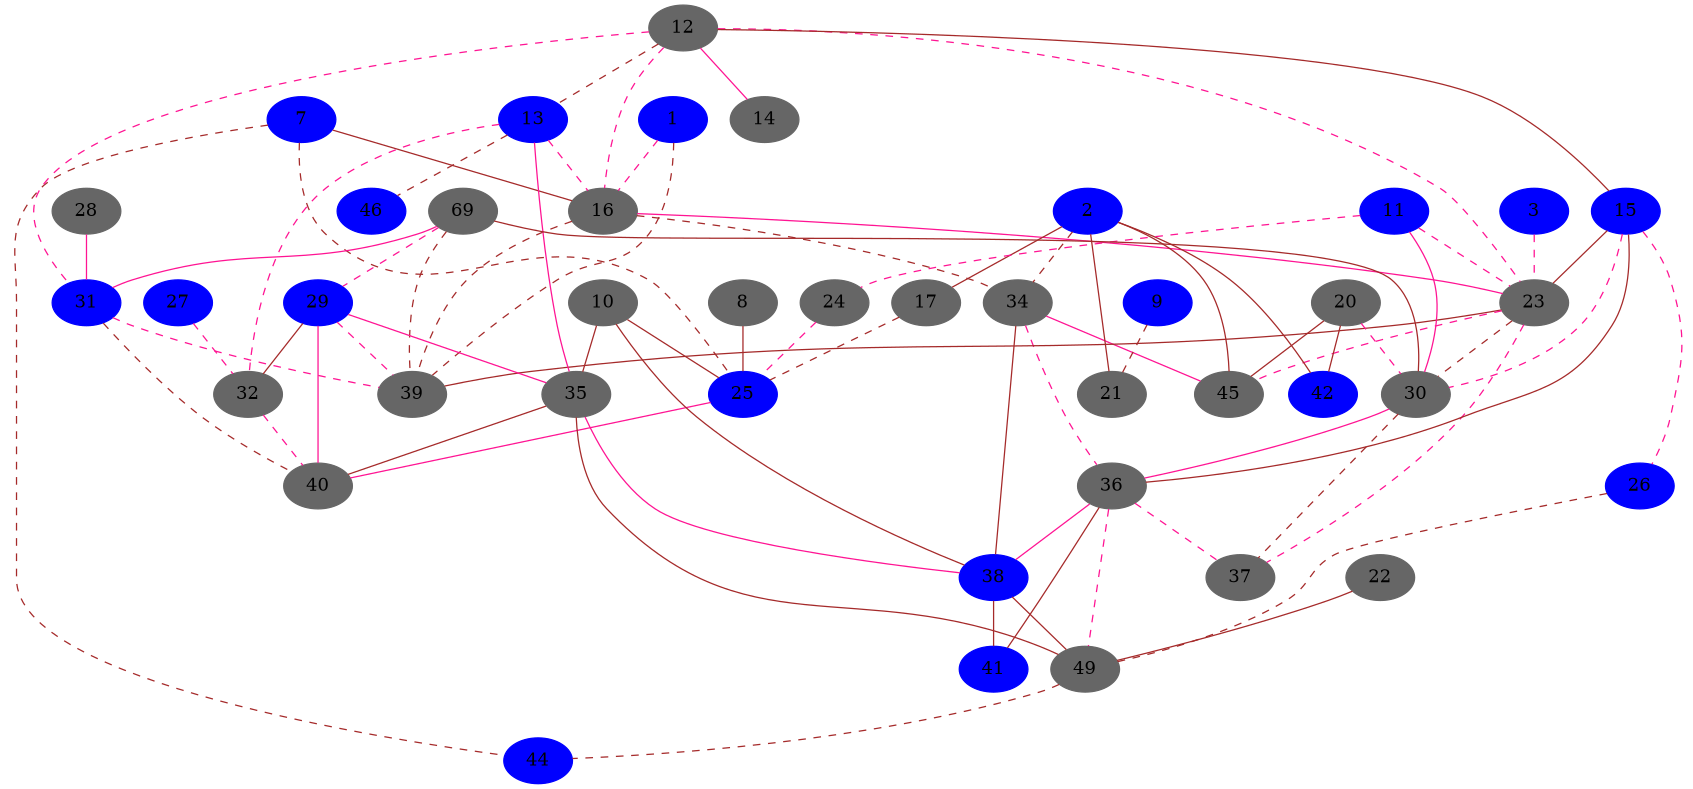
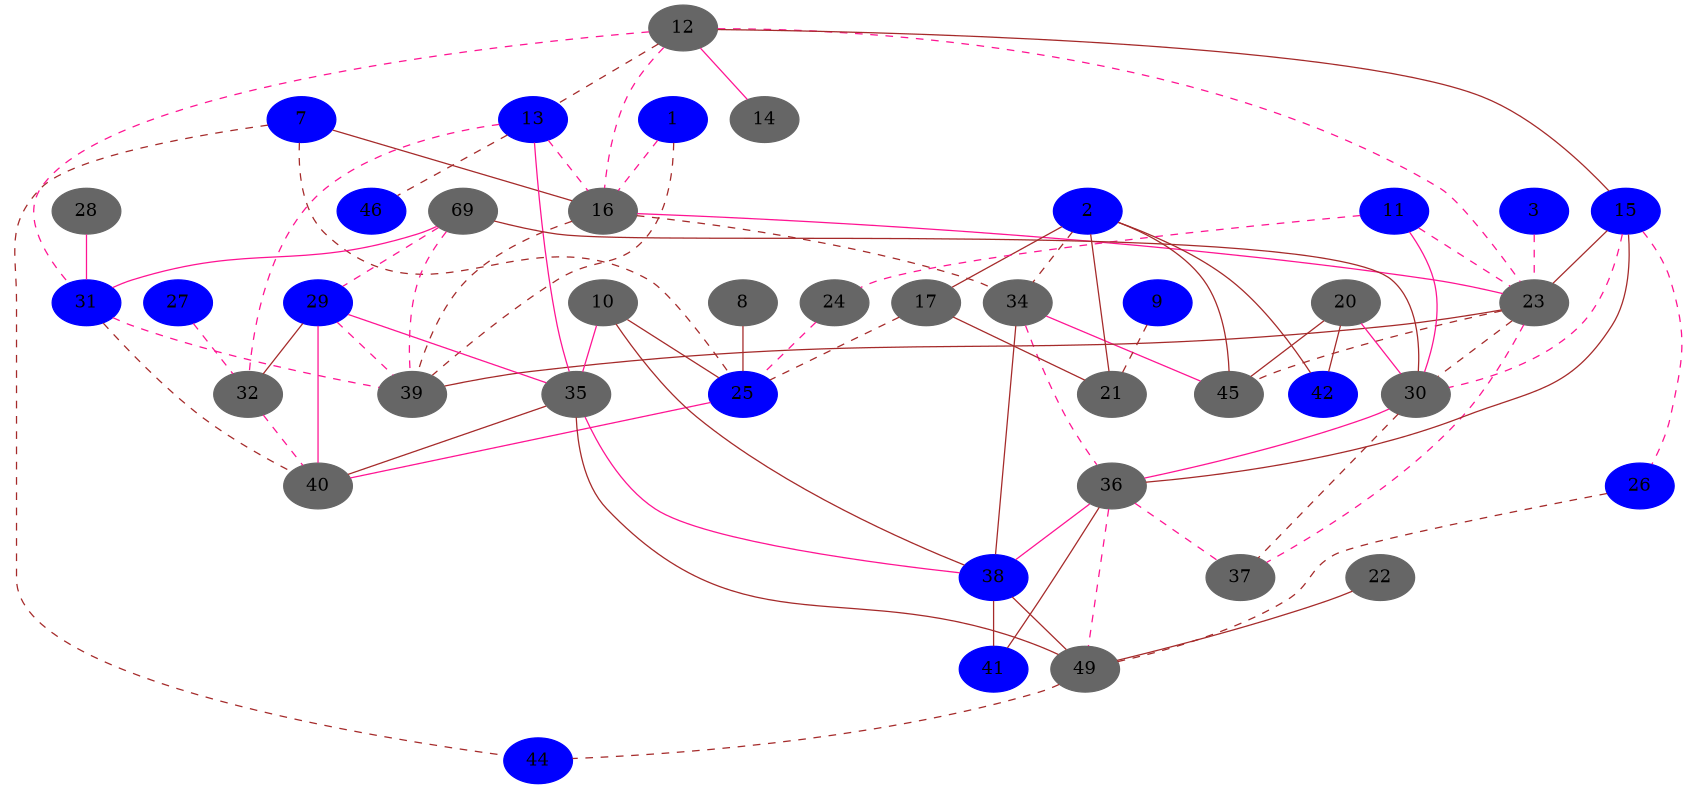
  graph {
    node [color=gray40 style=filled]
    edge [color=brown style=dashed weight=1.0]
    1 [color=blue]
    16
    39
    34
    23
    2 [color=blue]
    17
    21
    42 [color=blue]
    45
    25 [color=blue]
    38 [color=blue]
    36
    3 [color=blue]
    30
    37
    7 [color=blue]
    44 [color=blue]
    40
    8
    9 [color=blue]
    10
    35
    n24 [label=49]
    41 [color=blue]
    11 [color=blue]
    24
    12
    13 [color=blue]
    14
    15 [color=blue]
    31 [color=blue]
    32
    46 [color=blue]
    26 [color=blue]
    n36 [label=69]
    29 [color=blue]
    20
    22
    27 [color=blue]
    28
    1 -- 16 [color=deeppink]
    1 -- 39
    16 -- 39
    16 -- 34
    16 -- 23 [color=deeppink style=solid]
    34 -- 45 [color=deeppink style=solid]
    34 -- 38 [style=solid weight=2.0]
    34 -- 36 [color=deeppink]
    23 -- 39 [style=solid]
-   23 -- 45 [color=deeppink]
+   23 -- 45
    23 -- 30
    23 -- 37 [color=deeppink]
    2 -- 34
    2 -- 17 [style=solid]
    2 -- 21 [style=solid]
    2 -- 42 [style=solid]
    2 -- 45 [style=solid]
+   17 -- 21 [style=solid]
    17 -- 25
    25 -- 40 [color=deeppink style=solid]
    38 -- n24 [style=solid]
    38 -- 41 [style=solid]
    36 -- 38 [color=deeppink style=solid]
    36 -- 37 [color=deeppink]
    36 -- n24 [color=deeppink]
    36 -- 41 [style=solid]
    3 -- 23 [color=deeppink]
    30 -- 36 [color=deeppink style=solid]
    30 -- 37
    7 -- 16 [style=solid]
    7 -- 25
    7 -- 44
    8 -- 25 [style=solid]
    9 -- 21
    10 -- 25 [style=solid]
    10 -- 38 [style=solid]
-   10 -- 35 [style=solid]
+   10 -- 35 [color=deeppink style=solid]
    35 -- 38 [color=deeppink style=solid]
    35 -- 40 [style=solid]
    35 -- n24 [style=solid weight=2.0]
    n24 -- 44
    11 -- 23 [color=deeppink]
    11 -- 30 [color=deeppink style=solid]
    11 -- 24 [color=deeppink]
    24 -- 25 [color=deeppink]
    12 -- 16 [color=deeppink]
    12 -- 23 [color=deeppink]
    12 -- 13
    12 -- 14 [color=deeppink style=solid]
    12 -- 15 [style=solid]
    12 -- 31 [color=deeppink]
    13 -- 16 [color=deeppink]
    13 -- 35 [color=deeppink style=solid]
    13 -- 32 [color=deeppink]
    13 -- 46
    15 -- 23 [style=solid]
    15 -- 36 [style=solid]
    15 -- 30 [color=deeppink]
    15 -- 26 [color=deeppink]
    31 -- 39 [color=deeppink]
    31 -- 40
    32 -- 40 [color=deeppink]
    26 -- n24
-   n36 -- 39
+   n36 -- 39 [color=deeppink]
    n36 -- 30 [style=solid]
    n36 -- 31 [color=deeppink style=solid]
    n36 -- 29 [color=deeppink]
    29 -- 39 [color=deeppink]
    29 -- 40 [color=deeppink style=solid]
    29 -- 35 [color=deeppink style=solid]
    29 -- 32 [style=solid]
    20 -- 42 [style=solid]
    20 -- 45 [style=solid]
-   20 -- 30 [color=deeppink]
+   20 -- 30 [color=deeppink style=solid]
    22 -- n24 [style=solid]
    27 -- 32 [color=deeppink]
    28 -- 31 [color=deeppink style=solid]
  }
